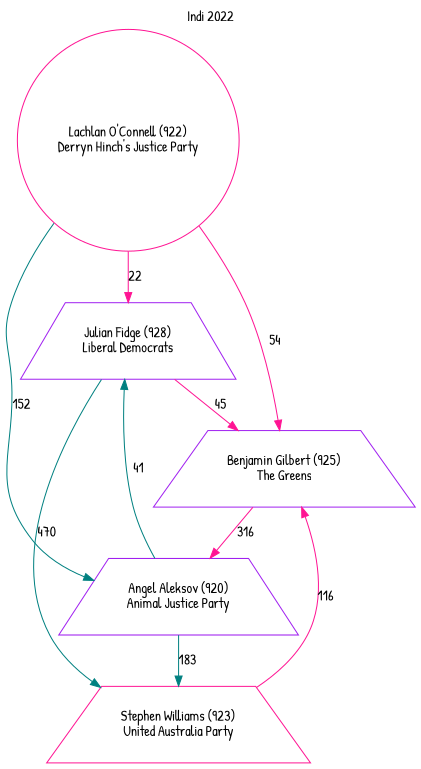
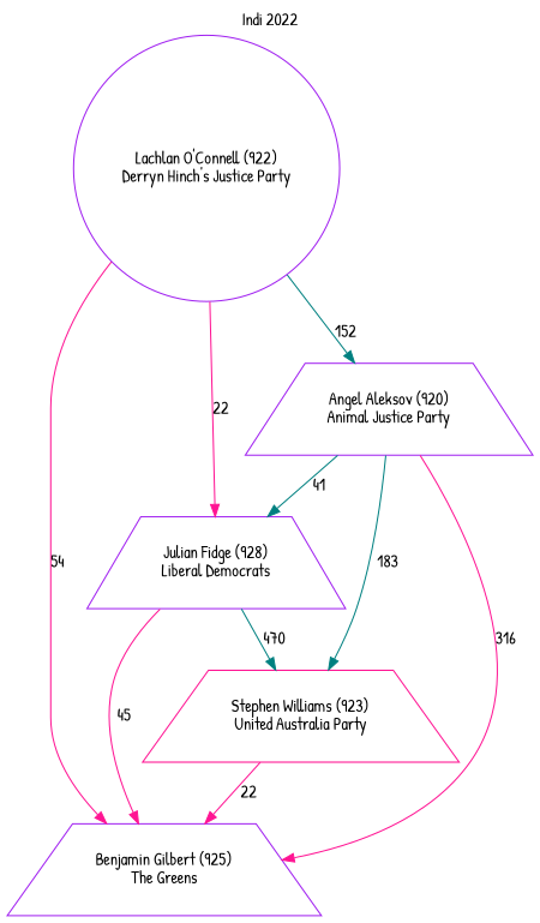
  digraph {
    fontname="Patrick Hand"
    label="Indi 2022"
    labelloc=t
    mclimit=10
    node [color=purple fontname="Patrick Hand" shape=trapezium]
    edge [color=deeppink fontname="Patrick Hand"]
    n1 [label="Julian Fidge (928)\nLiberal Democrats"]
    n2 [label="Benjamin Gilbert (925)\nThe Greens"]
    n3 [color=deeppink label="Stephen Williams (923)\nUnited Australia Party"]
    n4 [label="Angel Aleksov (920)\nAnimal Justice Party"]
-   n5 [color=deeppink label="Lachlan O'Connell (922)\nDerryn Hinch's Justice Party" shape=circle]
+   n5 [label="Lachlan O'Connell (922)\nDerryn Hinch's Justice Party" shape=circle]
    n1 -> n2 [label=45]
    n1 -> n3 [color=teal label=470]
-   n3 -> n2 [label=116]
+   n3 -> n2 [label=22]
    n4 -> n1 [color=teal label=41]
-   n2 -> n4 [label=316]
+   n4 -> n2 [label=316]
    n4 -> n3 [color=teal label=183]
    n5 -> n1 [label=22]
    n5 -> n2 [label=54]
    n5 -> n4 [color=teal label=152]
  }
